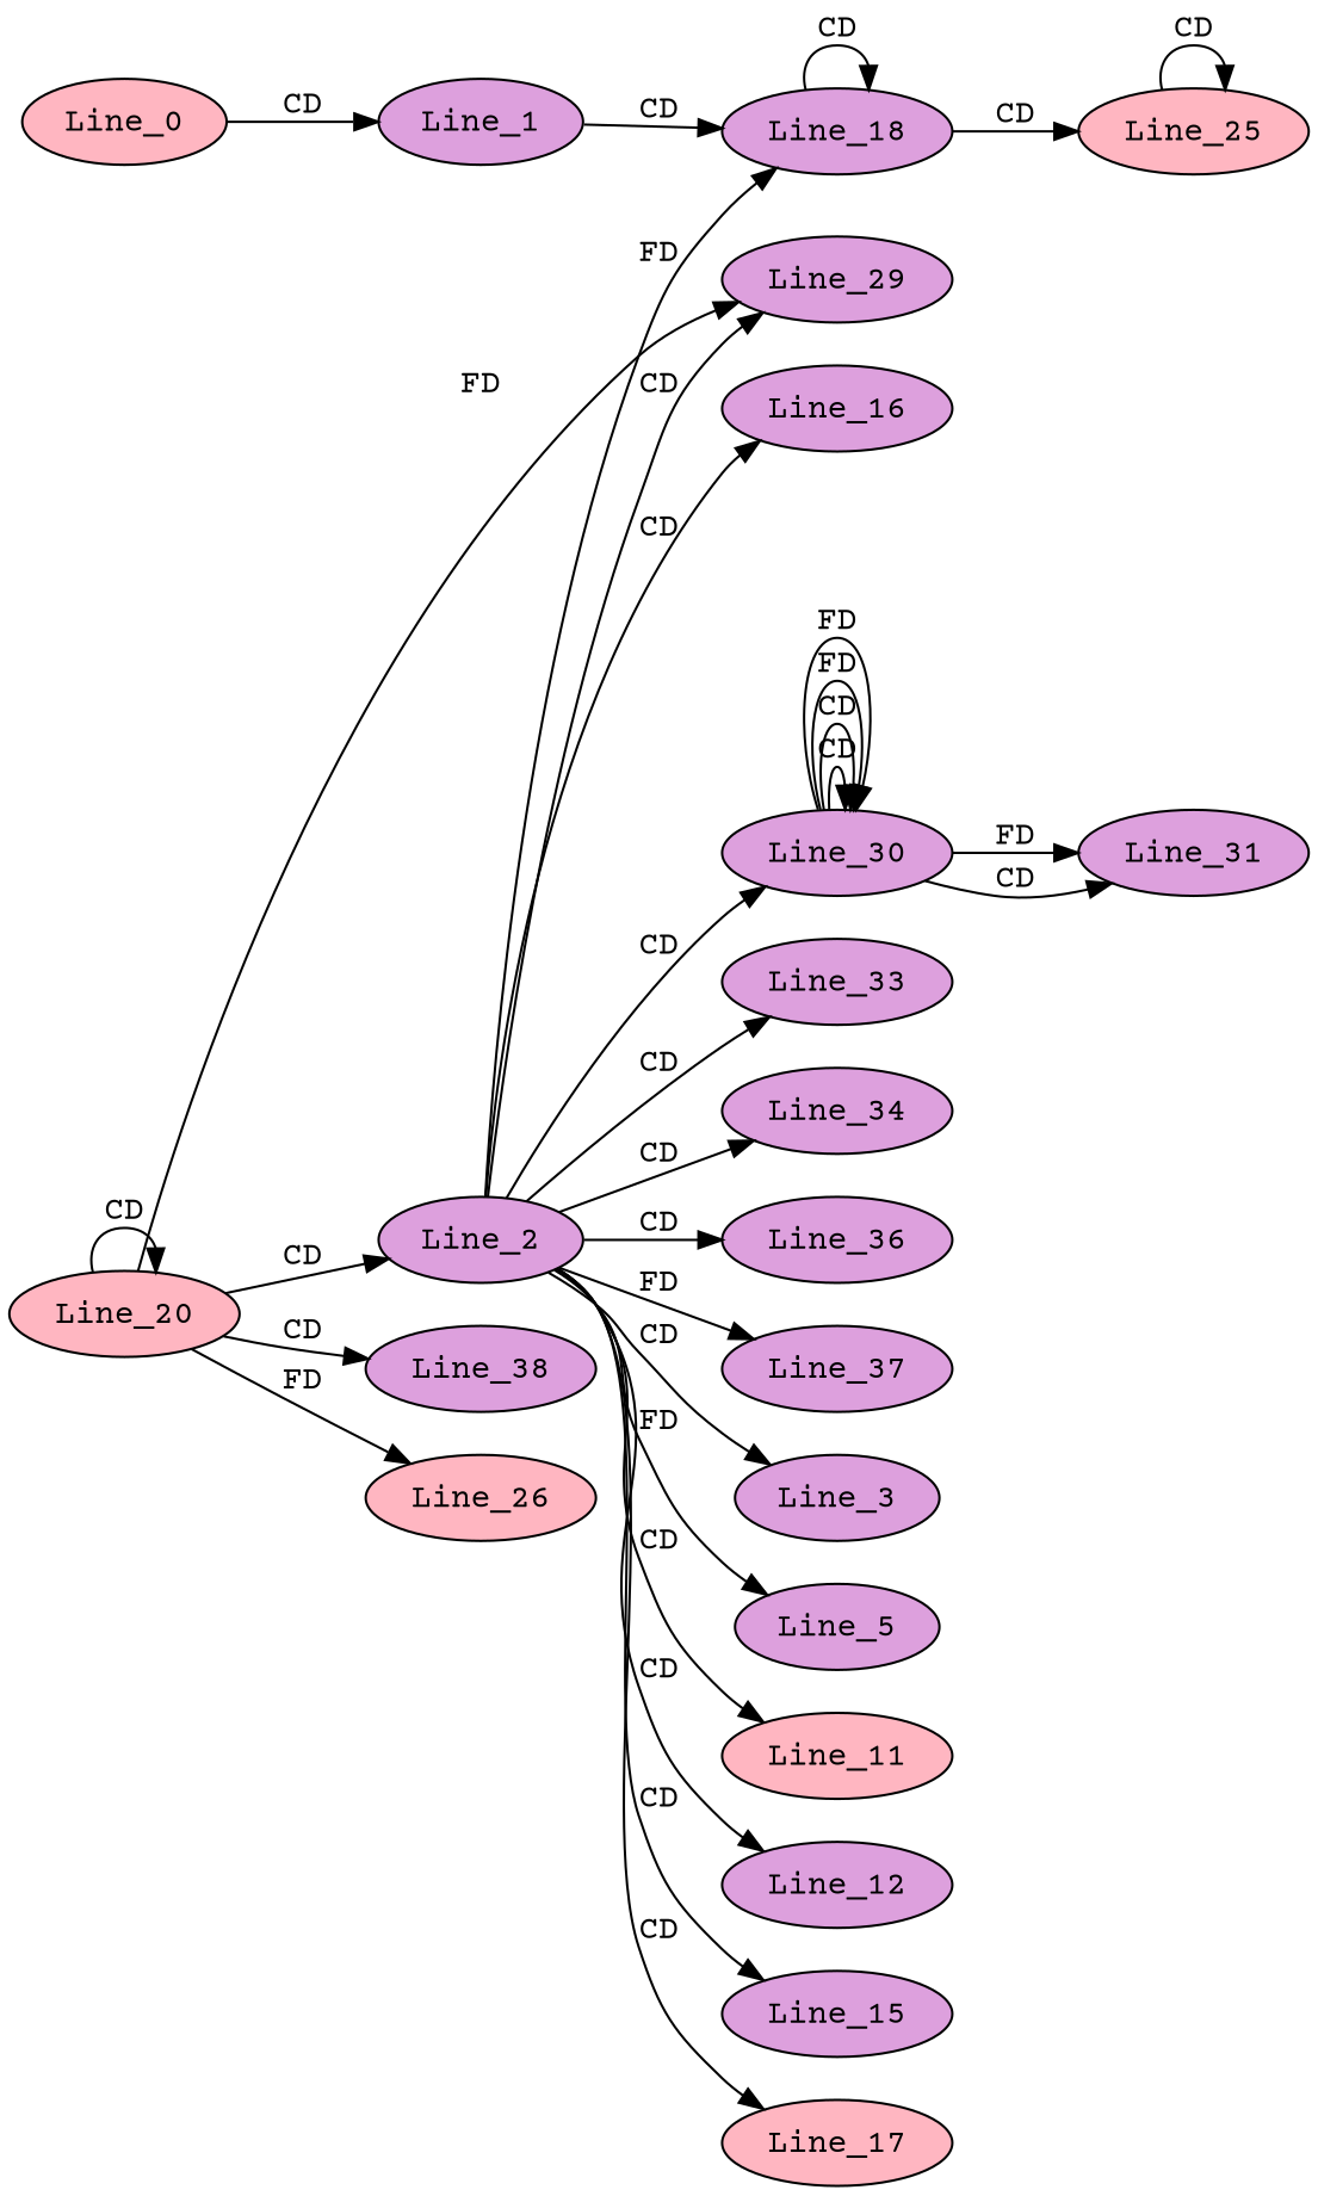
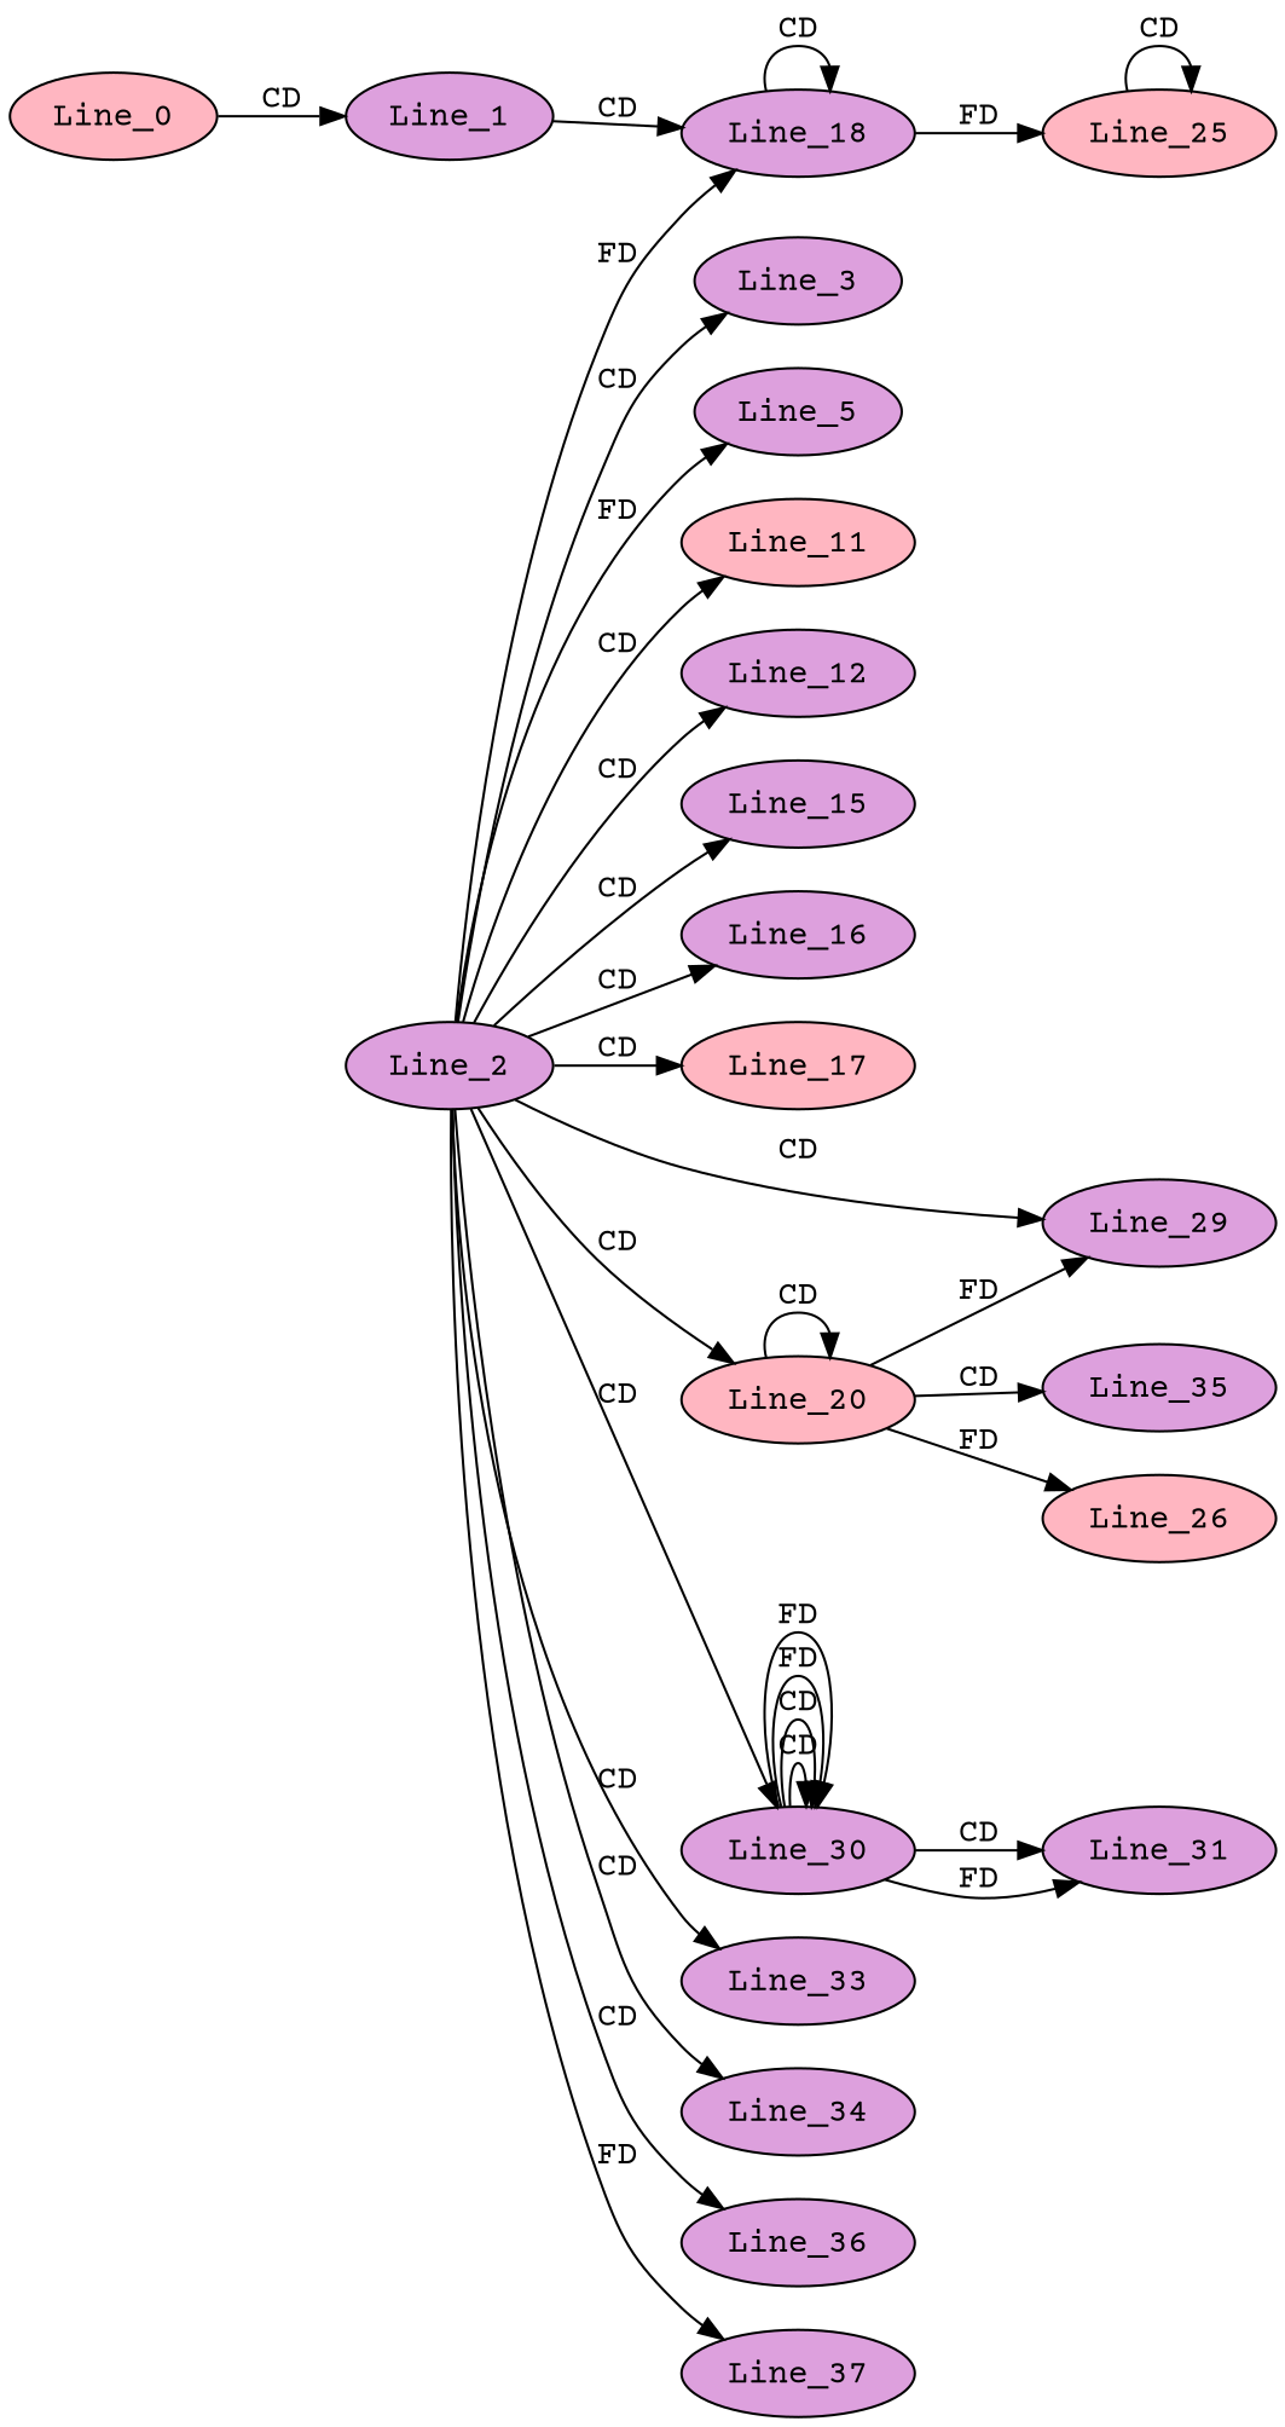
  digraph {
    fontname="Courier Prime"
    rankdir=LR
    node [fillcolor=plum fontname="Courier Prime" style=filled]
    edge [fontname="Courier Prime"]
    Line_0 [fillcolor=lightpink]
    Line_1
    Line_18
    Line_2
    Line_3
    Line_5
    Line_11 [fillcolor=lightpink]
    Line_12
    Line_15
    Line_16
    Line_17 [fillcolor=lightpink]
    Line_20 [fillcolor=lightpink]
    n13 [label=Line_29]
    Line_30
    Line_33
    Line_34
    Line_36
    Line_37
    Line_25 [fillcolor=lightpink]
-   Line_35 [label=Line_38]
+   Line_35
    Line_26 [fillcolor=lightpink]
    Line_31
    Line_0 -> Line_1 [label=CD]
    Line_1 -> Line_18 [label=CD]
    Line_18 -> Line_18 [label=CD]
-   Line_18 -> Line_25 [label=CD]
+   Line_18 -> Line_25 [label=FD]
    Line_2 -> Line_18 [label=FD]
    Line_2 -> Line_3 [label=CD]
    Line_2 -> Line_5 [label=FD]
    Line_2 -> Line_11 [label=CD]
    Line_2 -> Line_12 [label=CD]
    Line_2 -> Line_15 [label=CD]
    Line_2 -> Line_16 [label=CD]
    Line_2 -> Line_17 [label=CD]
-   Line_20 -> Line_2 [label=CD]
+   Line_2 -> Line_20 [label=CD]
    Line_2 -> n13 [label=CD]
    Line_2 -> Line_30 [label=CD]
    Line_2 -> Line_33 [label=CD]
    Line_2 -> Line_34 [label=CD]
    Line_2 -> Line_36 [label=CD]
    Line_2 -> Line_37 [label=FD]
    Line_20 -> Line_20 [label=CD]
    Line_20 -> n13 [label=FD]
    Line_20 -> Line_35 [label=CD]
    Line_20 -> Line_26 [label=FD]
    Line_30 -> Line_30 [label=CD]
    Line_30 -> Line_30 [label=CD]
    Line_30 -> Line_30 [label=FD]
    Line_30 -> Line_30 [label=FD]
    Line_30 -> Line_31 [label=CD]
    Line_30 -> Line_31 [label=FD]
    Line_25 -> Line_25 [label=CD]
  }
